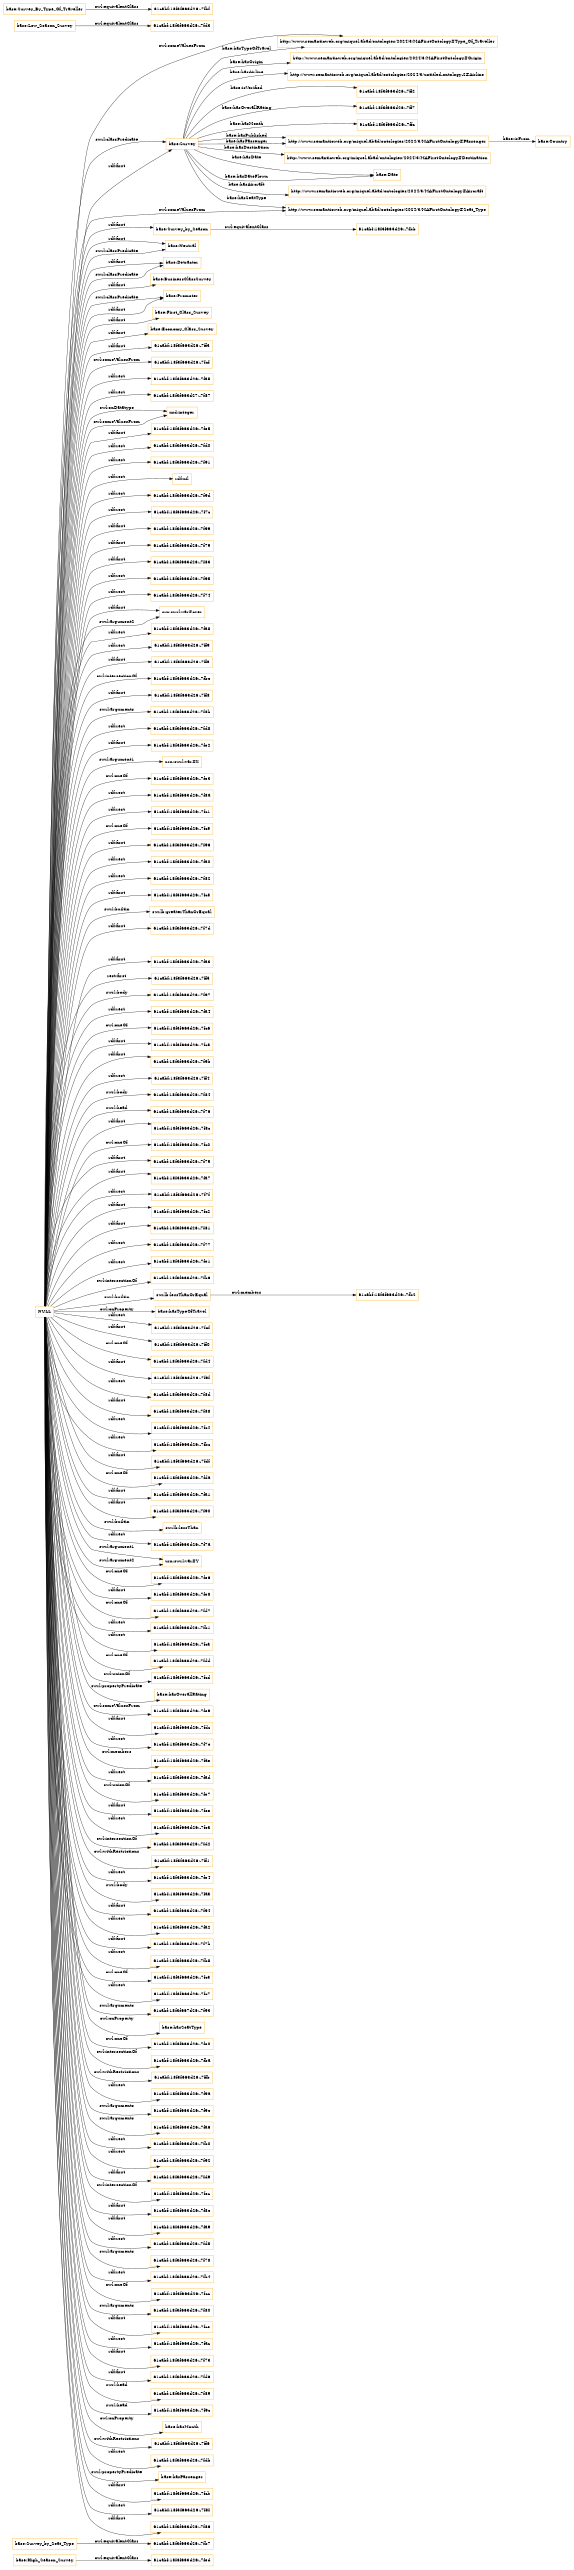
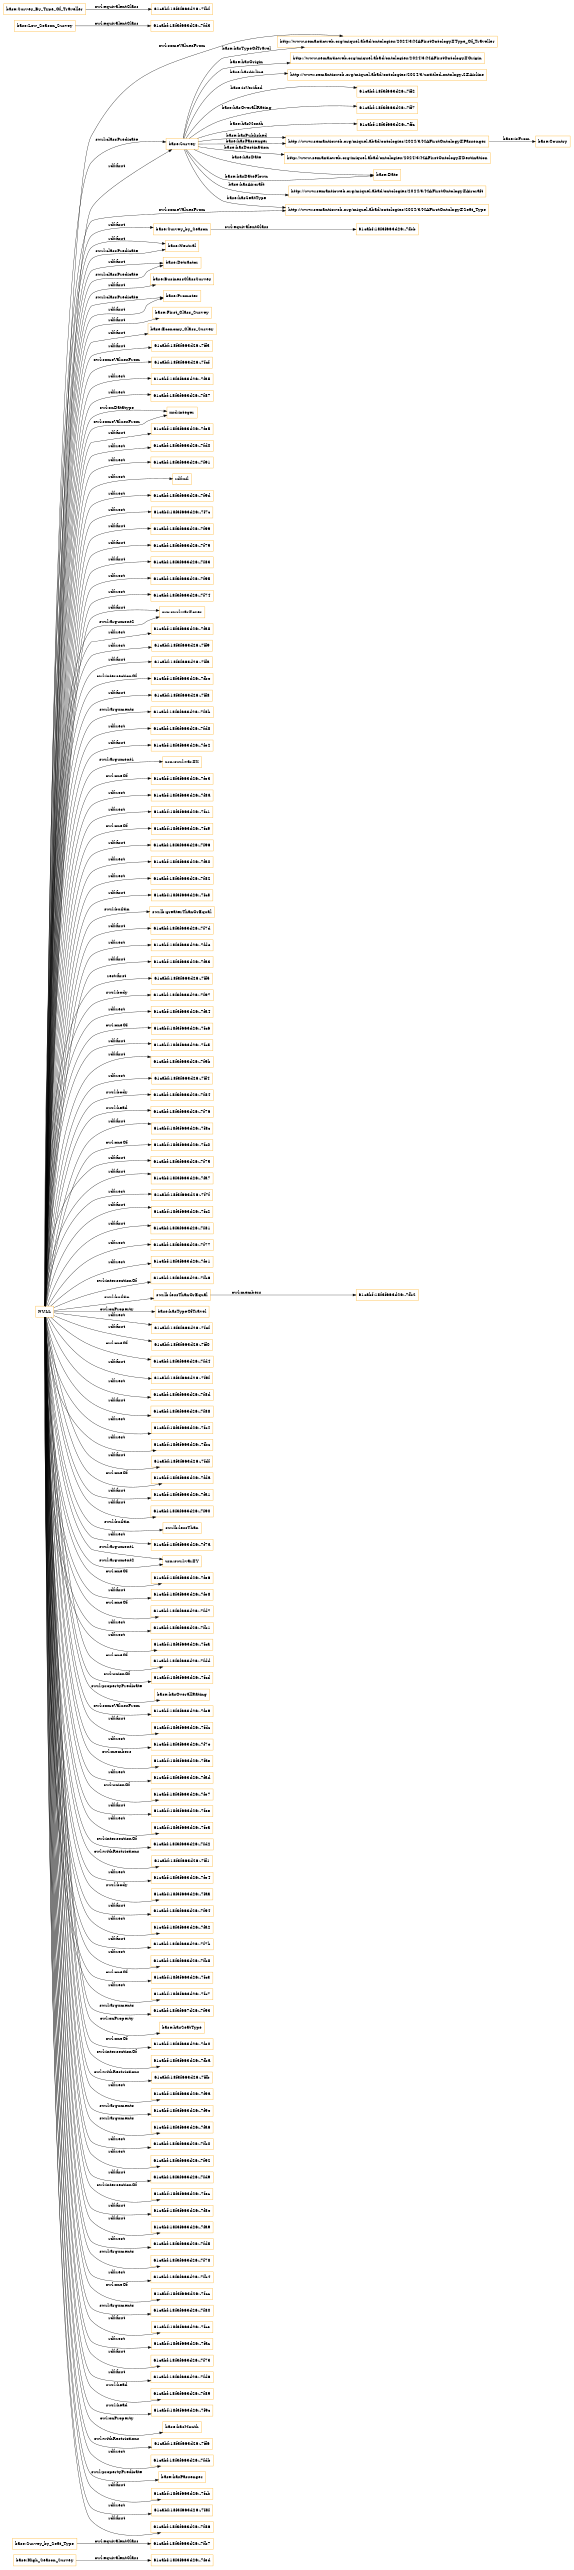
  digraph {
    rankdir=LR
    node [color=orange shape=rectangle]
    "base:High_Season_Survey"
    "61cabf:18f3f663d26:-7fed"
    "base:Survey_by_Seat_Type"
    "61cabf:18f3f663d26:-7fb7"
    "http://www.semanticweb.org/miquel.abad/ontologies/2024/3/MAFirstOntology#Passenger"
    "base:Country"
    "base:Low_Season_Survey"
    "61cabf:18f3f663d26:-7fd3"
    "base:Survey_By_Type_Of_Traveller"
    "61cabf:18f3f663d26:-7fbf"
    "base:Survey_by_Season"
    "61cabf:18f3f663d26:-7fbb"
    "base:Survey"
    "http://www.semanticweb.org/miquel.abad/ontologies/2024/3/MAFirstOntology#Destination"
    "http://www.semanticweb.org/miquel.abad/ontologies/2024/3/MAFirstOntology#Aircraft"
    "http://www.semanticweb.org/miquel.abad/ontologies/2024/3/MAFirstOntology#Origin"
    "http://www.semanticweb.org/miquel.abad/ontologies/2024/3/untitled-ontology-2#Airline"
    "http://www.semanticweb.org/miquel.abad/ontologies/2024/3/MAFirstOntology#Type_Of_Traveller"
    "http://www.semanticweb.org/miquel.abad/ontologies/2024/3/MAFirstOntology#Seat_Type"
    "base:Date"
    "61cabf:18f3f663d26:-7ff2"
    "61cabf:18f3f663d26:-7ff7"
    "61cabf:18f3f663d26:-7ffc"
    NULL
    "base:Neutral"
    "base:Detractor"
    "base:BusinessClassSurvey"
    "base:Promoter"
    "base:First_Class_Survey"
    "base:Economy_Class_Survey"
    "61cabf:18f3f663d26:-7ff3"
    "61cabf:18f3f663d26:-7fcf"
    "61cabf:18f3f663d26:-7fa5"
-   "61cabf:18f3f663d26:-7f87" [label="61cabf:18f3f663d27:-7f87"]
+   "61cabf:18f3f663d26:-7f87"
    "xsd:integer"
    "61cabf:18f3f663d26:-7fe5"
    "61cabf:18f3f663d26:-7fd0"
    "61cabf:18f3f663d26:-7f91"
    "rdf:nil"
    "61cabf:18f3f663d26:-7f9d"
    "61cabf:18f3f663d26:-7f7c"
    "61cabf:18f3f663d26:-7f99"
    "61cabf:18f3f663d26:-7f79"
    "61cabf:18f3f663d26:-7f83"
    "61cabf:18f3f663d26:-7f95"
    "61cabf:18f3f663d26:-7f74"
    "urn:swrl:var#over"
    "61cabf:18f3f663d26:-7fa8"
    "61cabf:18f3f663d26:-7ff9"
    "61cabf:18f3f663d26:-7ffa"
    "61cabf:18f3f663d26:-7fbe"
    "61cabf:18f3f663d26:-7ff8"
    "61cabf:18f3f663d26:-7f8b"
    "61cabf:18f3f663d26:-7fd8"
    "61cabf:18f3f663d26:-7fe2"
    "urn:swrl:var#X"
    "61cabf:18f3f663d26:-7fe3"
    "61cabf:18f3f663d26:-7f8a"
    "61cabf:18f3f663d26:-7fc1"
    "61cabf:18f3f663d26:-7fc9"
    "61cabf:18f3f663d26:-7f96"
    "61cabf:18f3f663d26:-7fa0"
    "61cabf:18f3f663d26:-7f82"
    "61cabf:18f3f663d26:-7fc8"
    "swrlb:greaterThanOrEqual"
    "61cabf:18f3f663d26:-7f7d"
+   "61cabf:18f3f663d26:-7fde"
    "61cabf:18f3f663d26:-7fa3"
    "61cabf:18f3f663d26:-7ff5"
    "61cabf:18f3f663d26:-7f97"
    "61cabf:18f3f663d26:-7fa4"
    "61cabf:18f3f663d26:-7fc6"
    "61cabf:18f3f663d26:-7fc5"
    "61cabf:18f3f663d26:-7f9b"
    "61cabf:18f3f663d26:-7ff4"
    "61cabf:18f3f663d26:-7f84"
    "61cabf:18f3f663d26:-7f76"
    "61cabf:18f3f663d26:-7f8c"
    "61cabf:18f3f663d26:-7fc0"
    "61cabf:18f3f663d26:-7f75"
    "61cabf:18f3f663d26:-7fa7"
    "61cabf:18f3f663d26:-7f7f"
    "61cabf:18f3f663d26:-7fc2"
    "61cabf:18f3f663d26:-7f81"
    "61cabf:18f3f663d26:-7f77"
    "61cabf:18f3f663d26:-7fe1"
    "61cabf:18f3f663d26:-7fb6"
    "swrlb:lessThanOrEqual"
    "base:hasTypeOfTravel"
    "61cabf:18f3f663d26:-7fef"
    "61cabf:18f3f663d26:-7ff0"
    "61cabf:18f3f663d26:-7fd4"
    "61cabf:18f3f663d26:-7f9f"
    "61cabf:18f3f663d26:-7f8d"
    "61cabf:18f3f663d26:-7f88"
    "61cabf:18f3f663d26:-7fc4"
    "61cabf:18f3f663d26:-7fbc"
    "61cabf:18f3f663d26:-7fdf"
    "61cabf:18f3f663d26:-7fda"
    "61cabf:18f3f663d26:-7fa1"
    "61cabf:18f3f663d26:-7f90"
    "swrlb:lessThan"
    "61cabf:18f3f663d26:-7f7a"
    "urn:swrl:var#Y"
    "61cabf:18f3f663d26:-7fe6"
    "61cabf:18f3f663d26:-7fe8"
    "61cabf:18f3f663d26:-7fd7"
    "61cabf:18f3f663d26:-7fb1"
    "61cabf:18f3f663d26:-7fca"
    "61cabf:18f3f663d26:-7fdd"
    "61cabf:18f3f663d26:-7fcd"
    "base:hasOverallRating"
    "61cabf:18f3f663d26:-7fe9"
    "61cabf:18f3f663d26:-7fdc"
    "61cabf:18f3f663d26:-7f7e"
    "61cabf:18f3f663d26:-7fae"
    "61cabf:18f3f663d26:-7fad"
    "61cabf:18f3f663d26:-7fe7"
    "61cabf:18f3f663d26:-7fee"
    "61cabf:18f3f663d26:-7fea"
    "61cabf:18f3f663d26:-7fd2"
    "61cabf:18f3f663d26:-7ff1"
    "61cabf:18f3f663d26:-7fe4"
    "61cabf:18f3f663d26:-7faa"
    "61cabf:18f3f663d26:-7f94"
    "61cabf:18f3f663d26:-7fa2"
    "61cabf:18f3f663d26:-7f7b"
    "61cabf:18f3f663d26:-7fb8"
    "61cabf:18f3f663d26:-7fc3"
    "61cabf:18f3f663d26:-7fc7"
    n131 [label="61cabf:18f3f667d26:-7f93"]
    "base:hasSeatType"
    "61cabf:18f3f663d26:-7fe0"
    "61cabf:18f3f663d26:-7fba"
    "61cabf:18f3f663d26:-7ffb"
    "61cabf:18f3f663d26:-7f9a"
    "61cabf:18f3f663d26:-7f9e"
    "61cabf:18f3f663d26:-7fa6"
    "61cabf:18f3f663d26:-7fb0"
    "61cabf:18f3f663d26:-7f92"
    "61cabf:18f3f663d26:-7fd9"
    "61cabf:18f3f663d26:-7fec"
    "61cabf:18f3f663d26:-7f8e"
    "61cabf:18f3f663d26:-7fa9"
    "61cabf:18f3f663d26:-7fd5"
    "61cabf:18f3f663d26:-7f78"
    "61cabf:18f3f663d26:-7fb4"
    "61cabf:18f3f663d26:-7fcc"
    "61cabf:18f3f663d26:-7f80"
    "61cabf:18f3f663d26:-7fce"
    "61cabf:18f3f663d26:-7fac"
    "61cabf:18f3f663d26:-7f73"
    "61cabf:18f3f663d26:-7fd6"
    "61cabf:18f3f663d26:-7f89"
    "61cabf:18f3f663d26:-7f9c"
    "base:hasMonth"
    "61cabf:18f3f663d26:-7ff6"
    "61cabf:18f3f663d26:-7fdb"
    "base:hasPassenger"
    "61cabf:18f3f663d26:-7fcb"
    "61cabf:18f3f663d26:-7f8f"
    "61cabf:18f3f663d26:-7f86"
    "61cabf:18f3f663d26:-7fb2"
    "base:High_Season_Survey" -> "61cabf:18f3f663d26:-7fed" [label="owl:equivalentClass"]
    "base:Survey_by_Seat_Type" -> "61cabf:18f3f663d26:-7fb7" [label="owl:equivalentClass"]
    "http://www.semanticweb.org/miquel.abad/ontologies/2024/3/MAFirstOntology#Passenger" -> "base:Country" [label="base:isFrom"]
    "base:Low_Season_Survey" -> "61cabf:18f3f663d26:-7fd3" [label="owl:equivalentClass"]
    "base:Survey_By_Type_Of_Traveller" -> "61cabf:18f3f663d26:-7fbf" [label="owl:equivalentClass"]
    "base:Survey_by_Season" -> "61cabf:18f3f663d26:-7fbb" [label="owl:equivalentClass"]
    "base:Survey" -> "http://www.semanticweb.org/miquel.abad/ontologies/2024/3/MAFirstOntology#Passenger" [label="base:hasPassenger"]
    "base:Survey" -> "http://www.semanticweb.org/miquel.abad/ontologies/2024/3/MAFirstOntology#Passenger" [label="base:hasPublished"]
    "base:Survey" -> "http://www.semanticweb.org/miquel.abad/ontologies/2024/3/MAFirstOntology#Destination" [label="base:hasDestination"]
    "base:Survey" -> "http://www.semanticweb.org/miquel.abad/ontologies/2024/3/MAFirstOntology#Aircraft" [label="base:hasAircraft"]
    "base:Survey" -> "http://www.semanticweb.org/miquel.abad/ontologies/2024/3/MAFirstOntology#Origin" [label="base:hasOrigin"]
    "base:Survey" -> "http://www.semanticweb.org/miquel.abad/ontologies/2024/3/untitled-ontology-2#Airline" [label="base:hasAirline"]
    "base:Survey" -> "http://www.semanticweb.org/miquel.abad/ontologies/2024/3/MAFirstOntology#Type_Of_Traveller" [label="base:hasTypeOfTravel"]
    "base:Survey" -> "http://www.semanticweb.org/miquel.abad/ontologies/2024/3/MAFirstOntology#Seat_Type" [label="base:hasSeatType"]
    "base:Survey" -> "base:Date" [label="base:hasDateFlown"]
    "base:Survey" -> "base:Date" [label="base:hasDate"]
    "base:Survey" -> "61cabf:18f3f663d26:-7ff2" [label="base:isVerified"]
    "base:Survey" -> "61cabf:18f3f663d26:-7ff7" [label="base:hasOverallRating"]
    "base:Survey" -> "61cabf:18f3f663d26:-7ffc" [label="base:hasMonth"]
    NULL -> "base:Survey_by_Season" [label="rdf:first"]
    NULL -> "base:Survey" [label="rdf:first"]
    NULL -> "base:Survey" [label="swrl:classPredicate"]
    NULL -> "http://www.semanticweb.org/miquel.abad/ontologies/2024/3/MAFirstOntology#Type_Of_Traveller" [label="owl:someValuesFrom"]
    NULL -> "http://www.semanticweb.org/miquel.abad/ontologies/2024/3/MAFirstOntology#Seat_Type" [label="owl:someValuesFrom"]
    NULL -> "base:Neutral" [label="rdf:first"]
    NULL -> "base:Neutral" [label="swrl:classPredicate"]
    NULL -> "base:Detractor" [label="rdf:first"]
    NULL -> "base:Detractor" [label="swrl:classPredicate"]
    NULL -> "base:BusinessClassSurvey" [label="rdf:first"]
    NULL -> "base:Promoter" [label="swrl:classPredicate"]
    NULL -> "base:Promoter" [label="rdf:first"]
    NULL -> "base:First_Class_Survey" [label="rdf:first"]
    NULL -> "base:Economy_Class_Survey" [label="rdf:first"]
    NULL -> "61cabf:18f3f663d26:-7ff3" [label="rdf:first"]
    NULL -> "61cabf:18f3f663d26:-7fcf" [label="owl:someValuesFrom"]
    NULL -> "61cabf:18f3f663d26:-7fa5" [label="rdf:rest"]
    NULL -> "61cabf:18f3f663d26:-7f87" [label="rdf:rest"]
    NULL -> "xsd:integer" [label="owl:onDatatype"]
    NULL -> "xsd:integer" [label="owl:someValuesFrom"]
    NULL -> "61cabf:18f3f663d26:-7fe5" [label="rdf:first"]
    NULL -> "61cabf:18f3f663d26:-7fd0" [label="rdf:rest"]
    NULL -> "61cabf:18f3f663d26:-7f91" [label="rdf:rest"]
    NULL -> "rdf:nil" [label="rdf:rest"]
    NULL -> "61cabf:18f3f663d26:-7f9d" [label="rdf:rest"]
    NULL -> "61cabf:18f3f663d26:-7f7c" [label="rdf:rest"]
    NULL -> "61cabf:18f3f663d26:-7f99" [label="rdf:first"]
    NULL -> "61cabf:18f3f663d26:-7f79" [label="rdf:first"]
    NULL -> "61cabf:18f3f663d26:-7f83" [label="rdf:first"]
    NULL -> "61cabf:18f3f663d26:-7f95" [label="rdf:rest"]
    NULL -> "61cabf:18f3f663d26:-7f74" [label="rdf:rest"]
    NULL -> "urn:swrl:var#over" [label="rdf:first"]
    NULL -> "urn:swrl:var#over" [label="swrl:argument2"]
    NULL -> "61cabf:18f3f663d26:-7fa8" [label="rdf:rest"]
    NULL -> "61cabf:18f3f663d26:-7ff9" [label="rdf:rest"]
    NULL -> "61cabf:18f3f663d26:-7ffa" [label="rdf:first"]
    NULL -> "61cabf:18f3f663d26:-7fbe" [label="owl:intersectionOf"]
    NULL -> "61cabf:18f3f663d26:-7ff8" [label="rdf:first"]
    NULL -> "61cabf:18f3f663d26:-7f8b" [label="swrl:arguments"]
    NULL -> "61cabf:18f3f663d26:-7fd8" [label="rdf:rest"]
    NULL -> "61cabf:18f3f663d26:-7fe2" [label="rdf:first"]
    NULL -> "urn:swrl:var#X" [label="swrl:argument1"]
    NULL -> "61cabf:18f3f663d26:-7fe3" [label="owl:oneOf"]
    NULL -> "61cabf:18f3f663d26:-7f8a" [label="rdf:rest"]
    NULL -> "61cabf:18f3f663d26:-7fc1" [label="rdf:rest"]
    NULL -> "61cabf:18f3f663d26:-7fc9" [label="owl:oneOf"]
    NULL -> "61cabf:18f3f663d26:-7f96" [label="rdf:first"]
    NULL -> "61cabf:18f3f663d26:-7fa0" [label="rdf:rest"]
    NULL -> "61cabf:18f3f663d26:-7f82" [label="rdf:rest"]
    NULL -> "61cabf:18f3f663d26:-7fc8" [label="rdf:first"]
    NULL -> "swrlb:greaterThanOrEqual" [label="swrl:builtin"]
    NULL -> "61cabf:18f3f663d26:-7f7d" [label="rdf:first"]
+   NULL -> "61cabf:18f3f663d26:-7fde" [label="rdf:rest"]
    NULL -> "61cabf:18f3f663d26:-7fa3" [label="rdf:first"]
    NULL -> "61cabf:18f3f663d26:-7ff5" [label="rest:first"]
    NULL -> "61cabf:18f3f663d26:-7f97" [label="swrl:body"]
    NULL -> "61cabf:18f3f663d26:-7fa4" [label="rdf:rest"]
    NULL -> "61cabf:18f3f663d26:-7fc6" [label="owl:oneOf"]
    NULL -> "61cabf:18f3f663d26:-7fc5" [label="rdf:first"]
    NULL -> "61cabf:18f3f663d26:-7f9b" [label="rdf:first"]
    NULL -> "61cabf:18f3f663d26:-7ff4" [label="rdf:rest"]
    NULL -> "61cabf:18f3f663d26:-7f84" [label="swrl:body"]
    NULL -> "61cabf:18f3f663d26:-7f76" [label="swrl:head"]
    NULL -> "61cabf:18f3f663d26:-7f8c" [label="rdf:first"]
    NULL -> "61cabf:18f3f663d26:-7fc0" [label="owl:oneOf"]
    NULL -> "61cabf:18f3f663d26:-7f75" [label="rdf:first"]
    NULL -> "61cabf:18f3f663d26:-7fa7" [label="rdf:first"]
    NULL -> "61cabf:18f3f663d26:-7f7f" [label="rdf:rest"]
    NULL -> "61cabf:18f3f663d26:-7fc2" [label="rdf:first"]
    NULL -> "61cabf:18f3f663d26:-7f81" [label="rdf:first"]
    NULL -> "61cabf:18f3f663d26:-7f77" [label="rdf:rest"]
    NULL -> "61cabf:18f3f663d26:-7fe1" [label="rdf:rest"]
    NULL -> "61cabf:18f3f663d26:-7fb6" [label="owl:intersectionOf"]
    NULL -> "swrlb:lessThanOrEqual" [label="swrl:builtin"]
    NULL -> "base:hasTypeOfTravel" [label="owl:onProperty"]
    NULL -> "61cabf:18f3f663d26:-7fef" [label="rdf:rest"]
    NULL -> "61cabf:18f3f663d26:-7ff0" [label="rdf:first"]
    NULL -> "61cabf:18f3f663d26:-7fd4" [label="owl:oneOf"]
    NULL -> "61cabf:18f3f663d26:-7f9f" [label="rdf:first"]
    NULL -> "61cabf:18f3f663d26:-7f8d" [label="rdf:rest"]
    NULL -> "61cabf:18f3f663d26:-7f88" [label="rdf:first"]
    NULL -> "61cabf:18f3f663d26:-7fc4" [label="rdf:rest"]
    NULL -> "61cabf:18f3f663d26:-7fbc" [label="rdf:rest"]
    NULL -> "61cabf:18f3f663d26:-7fdf" [label="rdf:first"]
    NULL -> "61cabf:18f3f663d26:-7fda" [label="owl:oneOf"]
    NULL -> "61cabf:18f3f663d26:-7fa1" [label="rdf:first"]
    NULL -> "61cabf:18f3f663d26:-7f90" [label="rdf:first"]
    NULL -> "swrlb:lessThan" [label="swrl:builtin"]
    NULL -> "61cabf:18f3f663d26:-7f7a" [label="rdf:rest"]
    NULL -> "urn:swrl:var#Y" [label="swrl:argument1"]
    NULL -> "urn:swrl:var#Y" [label="swrl:argument2"]
    NULL -> "61cabf:18f3f663d26:-7fe6" [label="owl:oneOf"]
    NULL -> "61cabf:18f3f663d26:-7fe8" [label="rdf:first"]
    NULL -> "61cabf:18f3f663d26:-7fd7" [label="owl:oneOf"]
    NULL -> "61cabf:18f3f663d26:-7fb1" [label="rdf:rest"]
    NULL -> "61cabf:18f3f663d26:-7fca" [label="rdf:rest"]
    NULL -> "61cabf:18f3f663d26:-7fdd" [label="owl:oneOf"]
    NULL -> "61cabf:18f3f663d26:-7fcd" [label="owl:unionOf"]
    NULL -> "base:hasOverallRating" [label="swrl:propertyPredicate"]
    NULL -> "61cabf:18f3f663d26:-7fe9" [label="owl:someValuesFrom"]
    NULL -> "61cabf:18f3f663d26:-7fdc" [label="rdf:first"]
    NULL -> "61cabf:18f3f663d26:-7f7e" [label="rdf:rest"]
    NULL -> "61cabf:18f3f663d26:-7fae" [label="owl:members"]
    NULL -> "61cabf:18f3f663d26:-7fad" [label="rdf:rest"]
    NULL -> "61cabf:18f3f663d26:-7fe7" [label="owl:unionOf"]
    NULL -> "61cabf:18f3f663d26:-7fee" [label="rdf:first"]
    NULL -> "61cabf:18f3f663d26:-7fea" [label="rdf:rest"]
    NULL -> "61cabf:18f3f663d26:-7fd2" [label="owl:intersectionOf"]
    NULL -> "61cabf:18f3f663d26:-7ff1" [label="owl:withRestrictions"]
    NULL -> "61cabf:18f3f663d26:-7fe4" [label="rdf:rest"]
    NULL -> "61cabf:18f3f663d26:-7faa" [label="swrl:body"]
    NULL -> "61cabf:18f3f663d26:-7f94" [label="rdf:first"]
    NULL -> "61cabf:18f3f663d26:-7fa2" [label="rdf:rest"]
    NULL -> "61cabf:18f3f663d26:-7f7b" [label="rdf:first"]
    NULL -> "61cabf:18f3f663d26:-7fb8" [label="rdf:rest"]
    NULL -> "61cabf:18f3f663d26:-7fc3" [label="owl:oneOf"]
    NULL -> "61cabf:18f3f663d26:-7fc7" [label="rdf:rest"]
    NULL -> n131 [label="swrl:arguments"]
    NULL -> "base:hasSeatType" [label="owl:onProperty"]
    NULL -> "61cabf:18f3f663d26:-7fe0" [label="owl:oneOf"]
    NULL -> "61cabf:18f3f663d26:-7fba" [label="owl:intersectionOf"]
    NULL -> "61cabf:18f3f663d26:-7ffb" [label="owl:withRestrictions"]
    NULL -> "61cabf:18f3f663d26:-7f9a" [label="rdf:rest"]
    NULL -> "61cabf:18f3f663d26:-7f9e" [label="swrl:arguments"]
    NULL -> "61cabf:18f3f663d26:-7fa6" [label="swrl:arguments"]
    NULL -> "61cabf:18f3f663d26:-7fb0" [label="rdf:rest"]
    NULL -> "61cabf:18f3f663d26:-7f92" [label="rdf:rest"]
    NULL -> "61cabf:18f3f663d26:-7fd9" [label="rdf:first"]
    NULL -> "61cabf:18f3f663d26:-7fec" [label="owl:intersectionOf"]
    NULL -> "61cabf:18f3f663d26:-7f8e" [label="rdf:first"]
    NULL -> "61cabf:18f3f663d26:-7fa9" [label="rdf:first"]
    NULL -> "61cabf:18f3f663d26:-7fd5" [label="rdf:rest"]
    NULL -> "61cabf:18f3f663d26:-7f78" [label="swrl:arguments"]
    NULL -> "61cabf:18f3f663d26:-7fb4" [label="rdf:rest"]
    NULL -> "61cabf:18f3f663d26:-7fcc" [label="owl:oneOf"]
    NULL -> "61cabf:18f3f663d26:-7f80" [label="swrl:arguments"]
    NULL -> "61cabf:18f3f663d26:-7fce" [label="rdf:first"]
    NULL -> "61cabf:18f3f663d26:-7fac" [label="rdf:rest"]
    NULL -> "61cabf:18f3f663d26:-7f73" [label="rdf:first"]
    NULL -> "61cabf:18f3f663d26:-7fd6" [label="rdf:first"]
    NULL -> "61cabf:18f3f663d26:-7f89" [label="swrl:head"]
    NULL -> "61cabf:18f3f663d26:-7f9c" [label="swrl:head"]
    NULL -> "base:hasMonth" [label="owl:onProperty"]
    NULL -> "61cabf:18f3f663d26:-7ff6" [label="owl:withRestrictions"]
    NULL -> "61cabf:18f3f663d26:-7fdb" [label="rdf:rest"]
    NULL -> "base:hasPassenger" [label="swrl:propertyPredicate"]
    NULL -> "61cabf:18f3f663d26:-7fcb" [label="rdf:first"]
    NULL -> "61cabf:18f3f663d26:-7f8f" [label="rdf:rest"]
    NULL -> "61cabf:18f3f663d26:-7f86" [label="rdf:first"]
    "swrlb:lessThanOrEqual" -> "61cabf:18f3f663d26:-7fb2" [label="owl:members"]
  }
